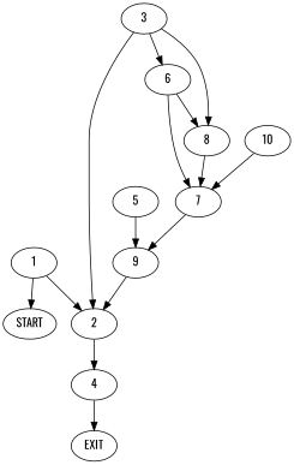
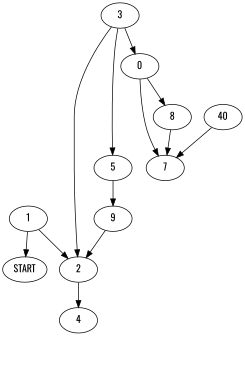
  digraph {
    fontname=Oswald
    node [fontname=Oswald]
    edge [fontname=Oswald]
    n1 [label=START]
    1
    2
-   n4 [label=EXIT]
    4
    3
    5
-   6
+   6 [label=0]
    9
    7
    8
-   10
+   10 [label=40]
    1 -> n1
    1 -> 2
    2 -> 4
-   4 -> n4
    3 -> 2
-   3 -> 8
+   3 -> 5
    3 -> 6
    5 -> 9
    6 -> 7
    6 -> 8
    9 -> 2
-   7 -> 9
    8 -> 7
    10 -> 7
  }
